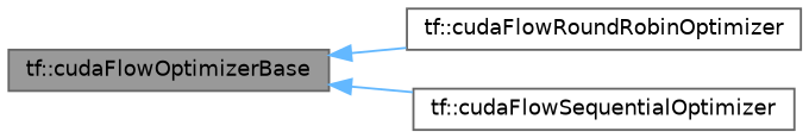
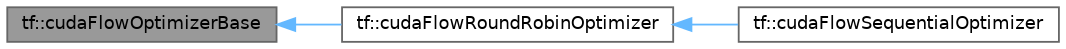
  digraph {
    rankdir=LR
    node [color=gray40 fillcolor=white fontname=Helvetica fontsize=10 shape=box style=filled]
    edge [color=steelblue1 dir=back fontname=Helvetica fontsize=10 labelfontname=Helvetica labelfontsize=10 style=solid]
    n1 [fillcolor=grey60 fontcolor=black height=0.2 label="tf::cudaFlowOptimizerBase" width=0.4]
    n2 [height=0.2 label="tf::cudaFlowRoundRobinOptimizer" width=0.4]
    n3 [height=0.2 label="tf::cudaFlowSequentialOptimizer" width=0.4]
    n1 -> n2
-   n1 -> n3
+   n2 -> n3
  }
